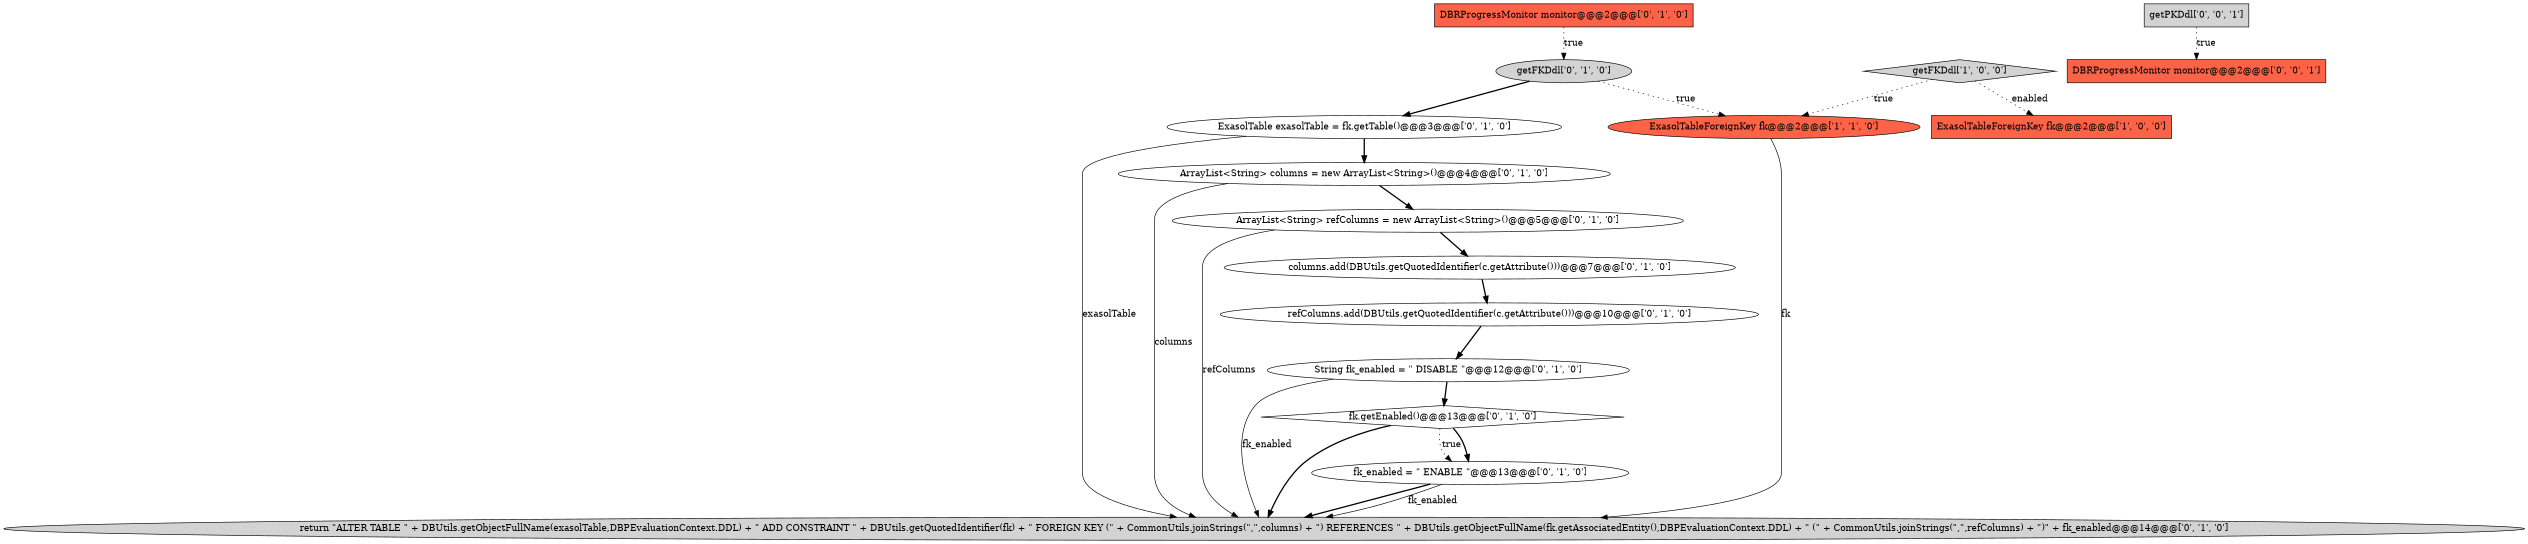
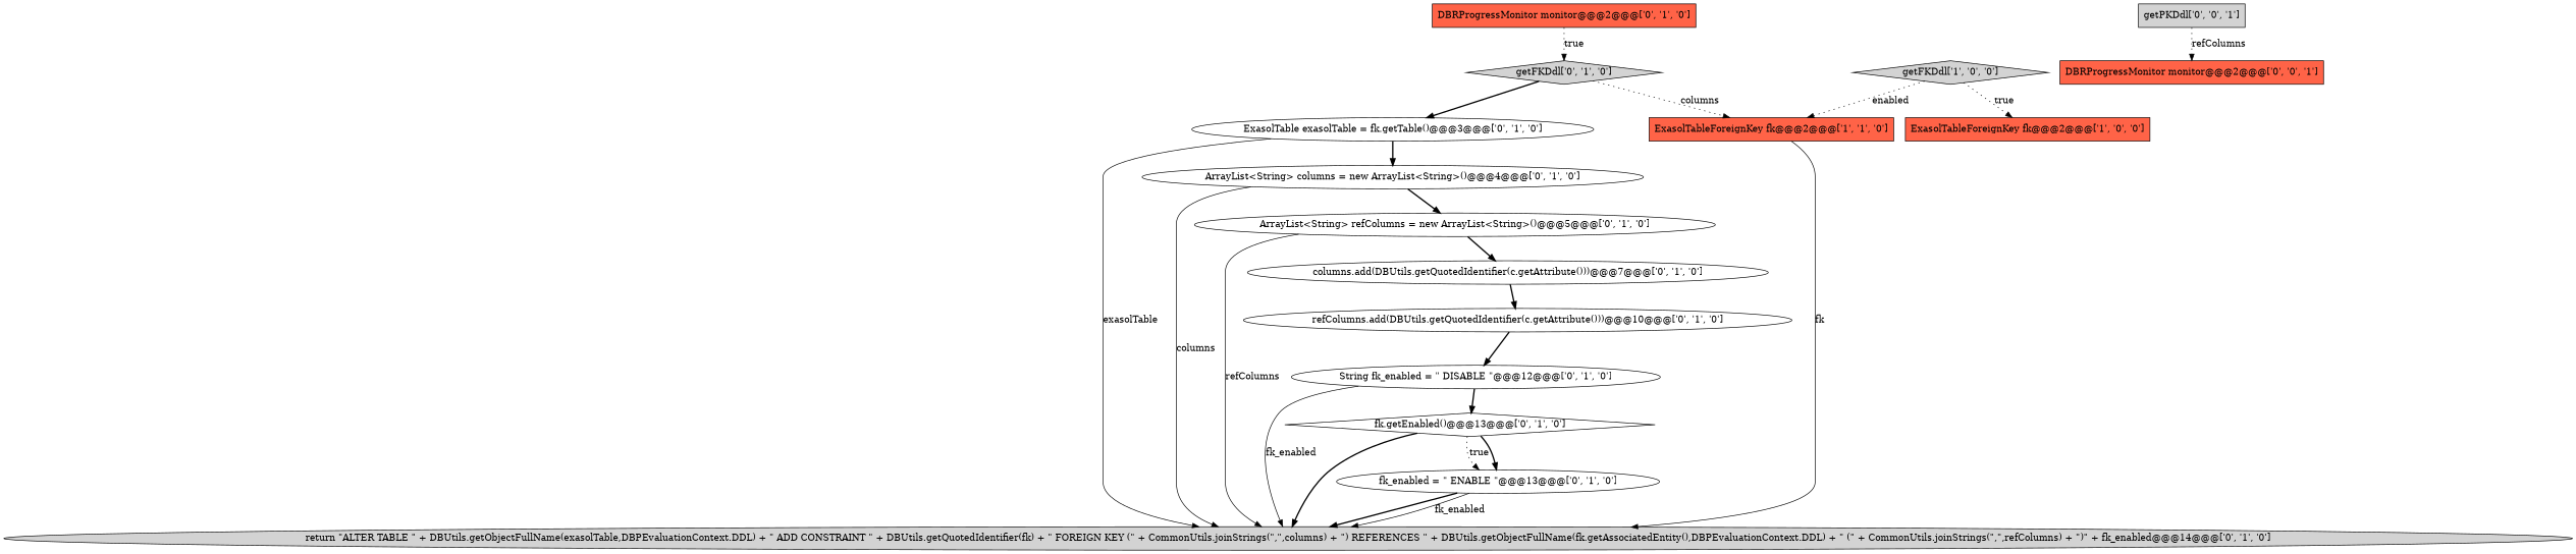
  digraph {
    node [fillcolor=white shape=ellipse style=filled]
    edge [style=bold]
    n1 [label="ExasolTable exasolTable = fk.getTable()@@@3@@@['0', '1', '0']"]
    n2 [fillcolor=lightgray label="return \"ALTER TABLE \" + DBUtils.getObjectFullName(exasolTable,DBPEvaluationContext.DDL) + \" ADD CONSTRAINT \" + DBUtils.getQuotedIdentifier(fk) + \" FOREIGN KEY (\" + CommonUtils.joinStrings(\",\",columns) + \") REFERENCES \" + DBUtils.getObjectFullName(fk.getAssociatedEntity(),DBPEvaluationContext.DDL) + \" (\" + CommonUtils.joinStrings(\",\",refColumns) + \")\" + fk_enabled@@@14@@@['0', '1', '0']"]
    n3 [label="ArrayList<String> columns = new ArrayList<String>()@@@4@@@['0', '1', '0']"]
    n4 [label="ArrayList<String> refColumns = new ArrayList<String>()@@@5@@@['0', '1', '0']"]
    n5 [label="fk_enabled = \" ENABLE \"@@@13@@@['0', '1', '0']"]
    n6 [fillcolor=tomato label="ExasolTableForeignKey fk@@@2@@@['1', '0', '0']" shape=box]
    n7 [label="refColumns.add(DBUtils.getQuotedIdentifier(c.getAttribute()))@@@10@@@['0', '1', '0']"]
    n8 [label="String fk_enabled = \" DISABLE \"@@@12@@@['0', '1', '0']"]
    n9 [label="fk.getEnabled()@@@13@@@['0', '1', '0']" shape=diamond]
-   n10 [fillcolor=lightgray label="getFKDdl['0', '1', '0']"]
-   n11 [fillcolor=tomato label="ExasolTableForeignKey fk@@@2@@@['1', '1', '0']"]
+   n10 [fillcolor=lightgray label="getFKDdl['0', '1', '0']" shape=diamond]
+   n11 [fillcolor=tomato label="ExasolTableForeignKey fk@@@2@@@['1', '1', '0']" shape=box]
    n12 [fillcolor=tomato label="DBRProgressMonitor monitor@@@2@@@['0', '1', '0']" shape=box]
    n13 [fillcolor=tomato label="DBRProgressMonitor monitor@@@2@@@['0', '0', '1']" shape=box]
    n14 [label="columns.add(DBUtils.getQuotedIdentifier(c.getAttribute()))@@@7@@@['0', '1', '0']"]
    n15 [fillcolor=lightgray label="getPKDdl['0', '0', '1']" shape=box]
    n16 [fillcolor=lightgray label="getFKDdl['1', '0', '0']" shape=diamond]
    n1 -> n2 [label=exasolTable style=solid]
    n1 -> n3
    n3 -> n2 [label=columns style=solid]
    n3 -> n4
    n4 -> n2 [label=refColumns style=solid]
    n4 -> n14
    n5 -> n2
    n5 -> n2 [label=fk_enabled style=solid]
    n7 -> n8
    n8 -> n2 [label=fk_enabled style=solid]
    n8 -> n9
    n9 -> n2
    n9 -> n5 [label=true style=dotted]
    n9 -> n5
    n10 -> n1
-   n10 -> n11 [label=true style=dotted]
+   n10 -> n11 [label=columns style=dotted]
    n11 -> n2 [label=fk style=solid]
    n12 -> n10 [label=true style=dotted]
    n14 -> n7
-   n15 -> n13 [label=true style=dotted]
-   n16 -> n6 [label=enabled style=dotted]
-   n16 -> n11 [label=true style=dotted]
+   n15 -> n13 [label=refColumns style=dotted]
+   n16 -> n6 [label=true style=dotted]
+   n16 -> n11 [label=enabled style=dotted]
  }
